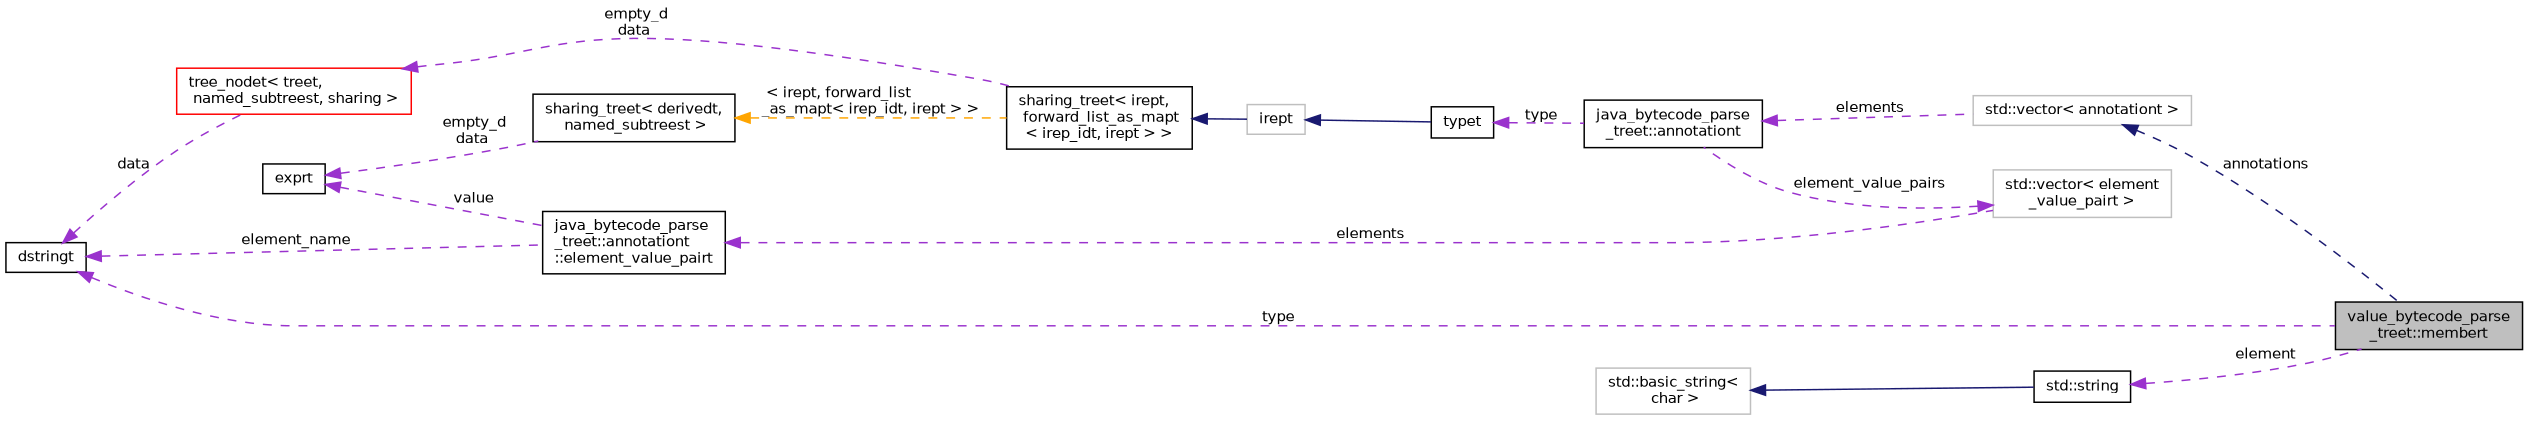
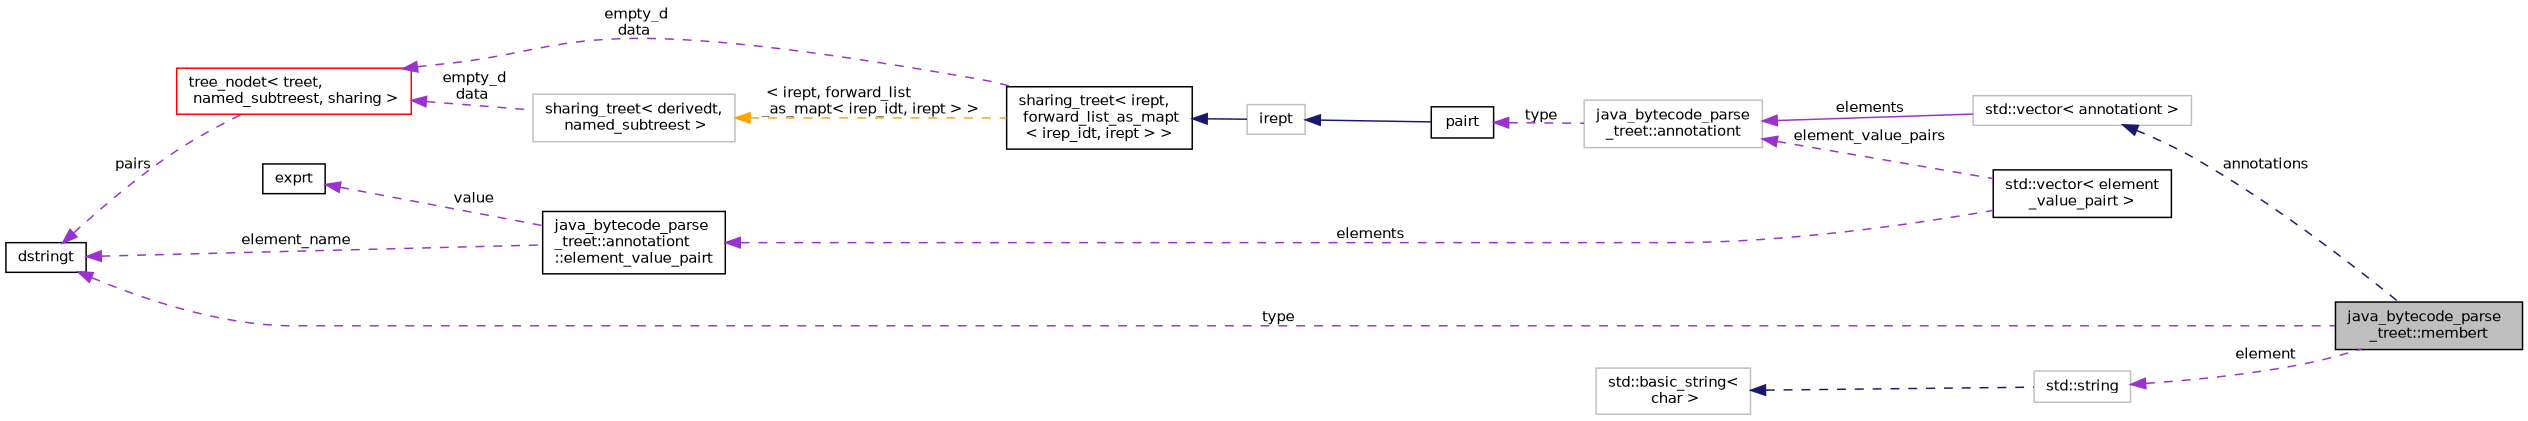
  digraph {
    rankdir=LR
    node [color=black fontname=Helvetica fontsize=10 shape=record]
    edge [color=darkorchid3 dir=back fontname=Helvetica fontsize=10 labelfontname=Helvetica labelfontsize=10 style=dashed]
-   n1 [fillcolor=grey75 fontcolor=black height=0.2 label="value_bytecode_parse\l_treet::membert" style=filled width=0.4]
+   n1 [fillcolor=grey75 fontcolor=black height=0.2 label="java_bytecode_parse\l_treet::membert" style=filled width=0.4]
    n2 [color=grey75 height=0.2 label="std::vector\< annotationt \>" width=0.4]
-   n3 [height=0.2 label="java_bytecode_parse\l_treet::annotationt" width=0.4]
-   n4 [height=0.2 label=typet width=0.4]
+   n3 [color=grey75 height=0.2 label="java_bytecode_parse\l_treet::annotationt" width=0.4]
+   n4 [height=0.2 label=pairt width=0.4]
    n5 [color=grey75 height=0.2 label=irept width=0.4]
    n6 [height=0.2 label=exprt width=0.4]
    n7 [height=0.2 label="java_bytecode_parse\l_treet::annotationt\l::element_value_pairt" width=0.4]
    n8 [height=0.2 label="sharing_treet\< irept,\l forward_list_as_mapt\l\< irep_idt, irept \> \>" width=0.4]
    n9 [color=red height=0.2 label="tree_nodet\< treet,\l named_subtreest, sharing \>" width=0.4]
-   n10 [height=0.2 label="sharing_treet\< derivedt,\l named_subtreest \>" width=0.4]
+   n10 [color=grey75 height=0.2 label="sharing_treet\< derivedt,\l named_subtreest \>" width=0.4]
    n11 [height=0.2 label=dstringt width=0.4]
-   n12 [color=grey75 height=0.2 label="std::vector\< element\l_value_pairt \>" width=0.4]
-   n13 [height=0.2 label="std::string" width=0.4]
+   n12 [height=0.2 label="std::vector\< element\l_value_pairt \>" width=0.4]
+   n13 [color=grey75 height=0.2 label="std::string" width=0.4]
    n14 [color=grey75 height=0.2 label="std::basic_string\<\l char \>" width=0.4]
    n2 -> n1 [color=midnightblue label=" annotations"]
-   n3 -> n2 [label=" elements"]
+   n3 -> n2 [label=" elements" style=solid]
    n4 -> n3 [label=" type"]
    n5 -> n4 [color=midnightblue style=solid]
    n6 -> n7 [label=" value"]
    n7 -> n12 [label=" elements"]
    n8 -> n5 [color=midnightblue style=solid]
    n9 -> n8 [label=" empty_d\ndata"]
-   n6 -> n10 [label=" empty_d\ndata"]
+   n9 -> n10 [label=" empty_d\ndata"]
    n10 -> n8 [color=orange label=" \< irept, forward_list\l_as_mapt\< irep_idt, irept \> \>"]
    n11 -> n1 [label=" type"]
    n11 -> n7 [label=" element_name"]
-   n11 -> n9 [label=" data"]
-   n12 -> n3 [label=" element_value_pairs"]
+   n11 -> n9 [label=" pairs"]
+   n3 -> n12 [label=" element_value_pairs"]
    n13 -> n1 [label=" element"]
-   n14 -> n13 [color=midnightblue style=solid]
+   n14 -> n13 [color=midnightblue]
  }
